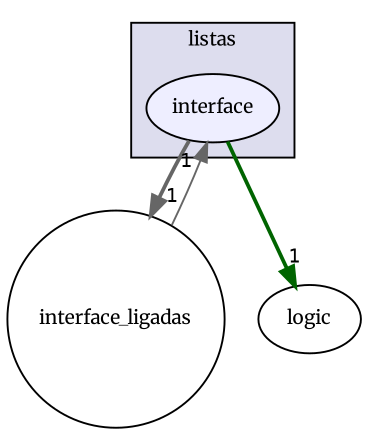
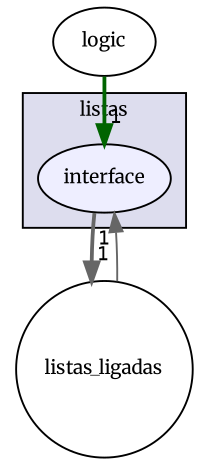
  digraph {
    compound=true
    fontname=Merriweather
    node [fontname=Merriweather fontsize=10 shape=ellipse]
    edge [color=gray40 fontname=Merriweather headlabel=1 labeldistance=1.5 labelfontname=Helvetica labelfontsize=10 style=bold]
    n1 [fillcolor="#eeeeff" label=interface pencolor=black style=filled]
-   n2 [label=interface_ligadas shape=circle]
+   n2 [label=listas_ligadas shape=circle]
    n3 [label=logic]
    subgraph cluster_1 {
      bgcolor="#ddddee"
      fontsize=10
      label=listas
      pencolor=black
      n1
    }
    n1 -> n2
-   n1 -> n3 [color=darkgreen]
+   n3 -> n1 [color=darkgreen]
    n2 -> n1 [style=solid]
  }
